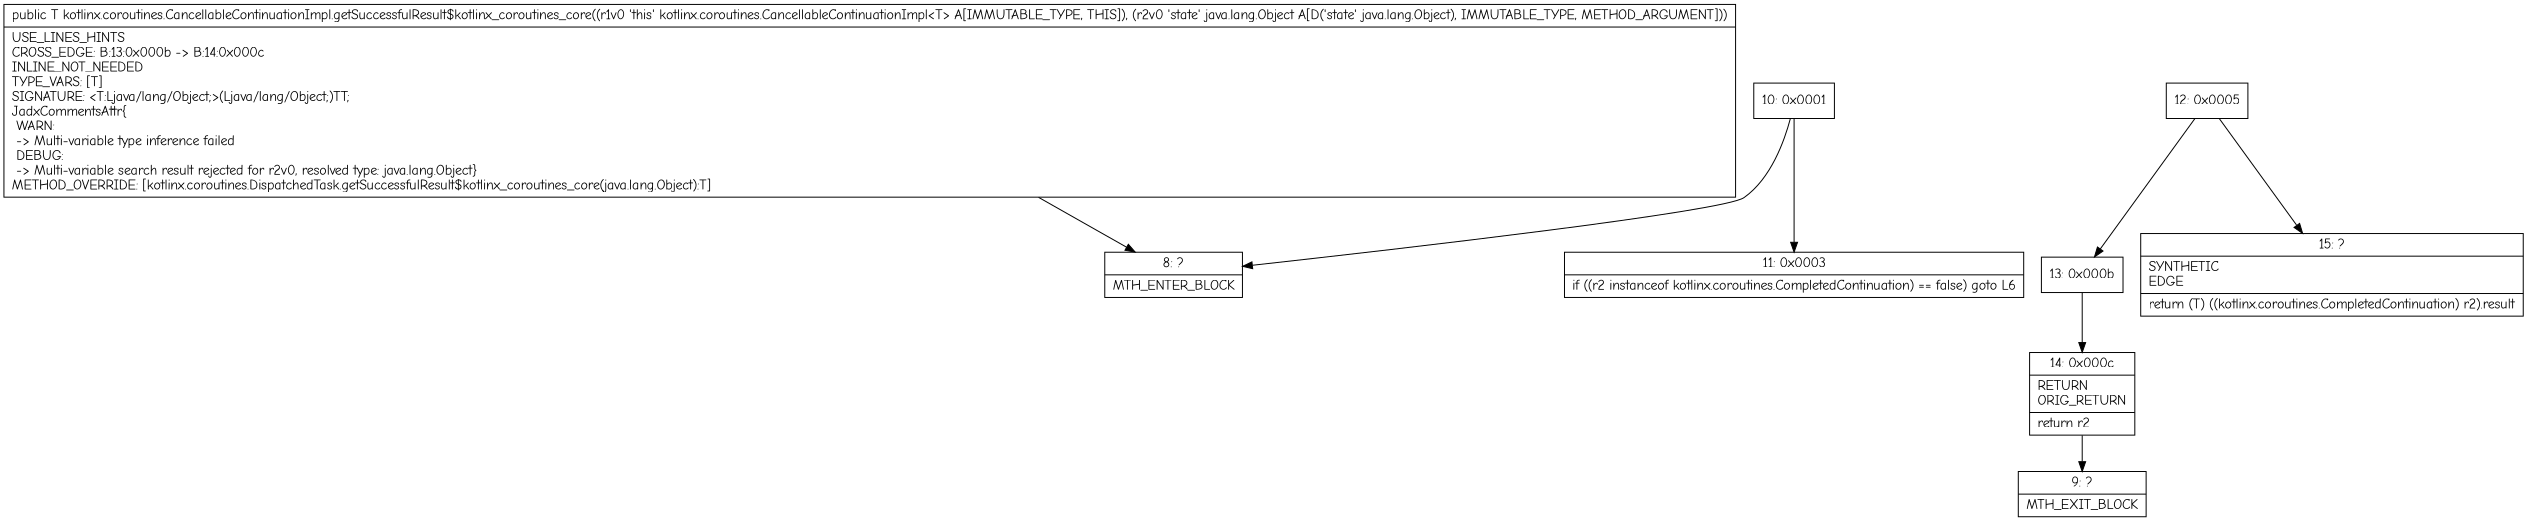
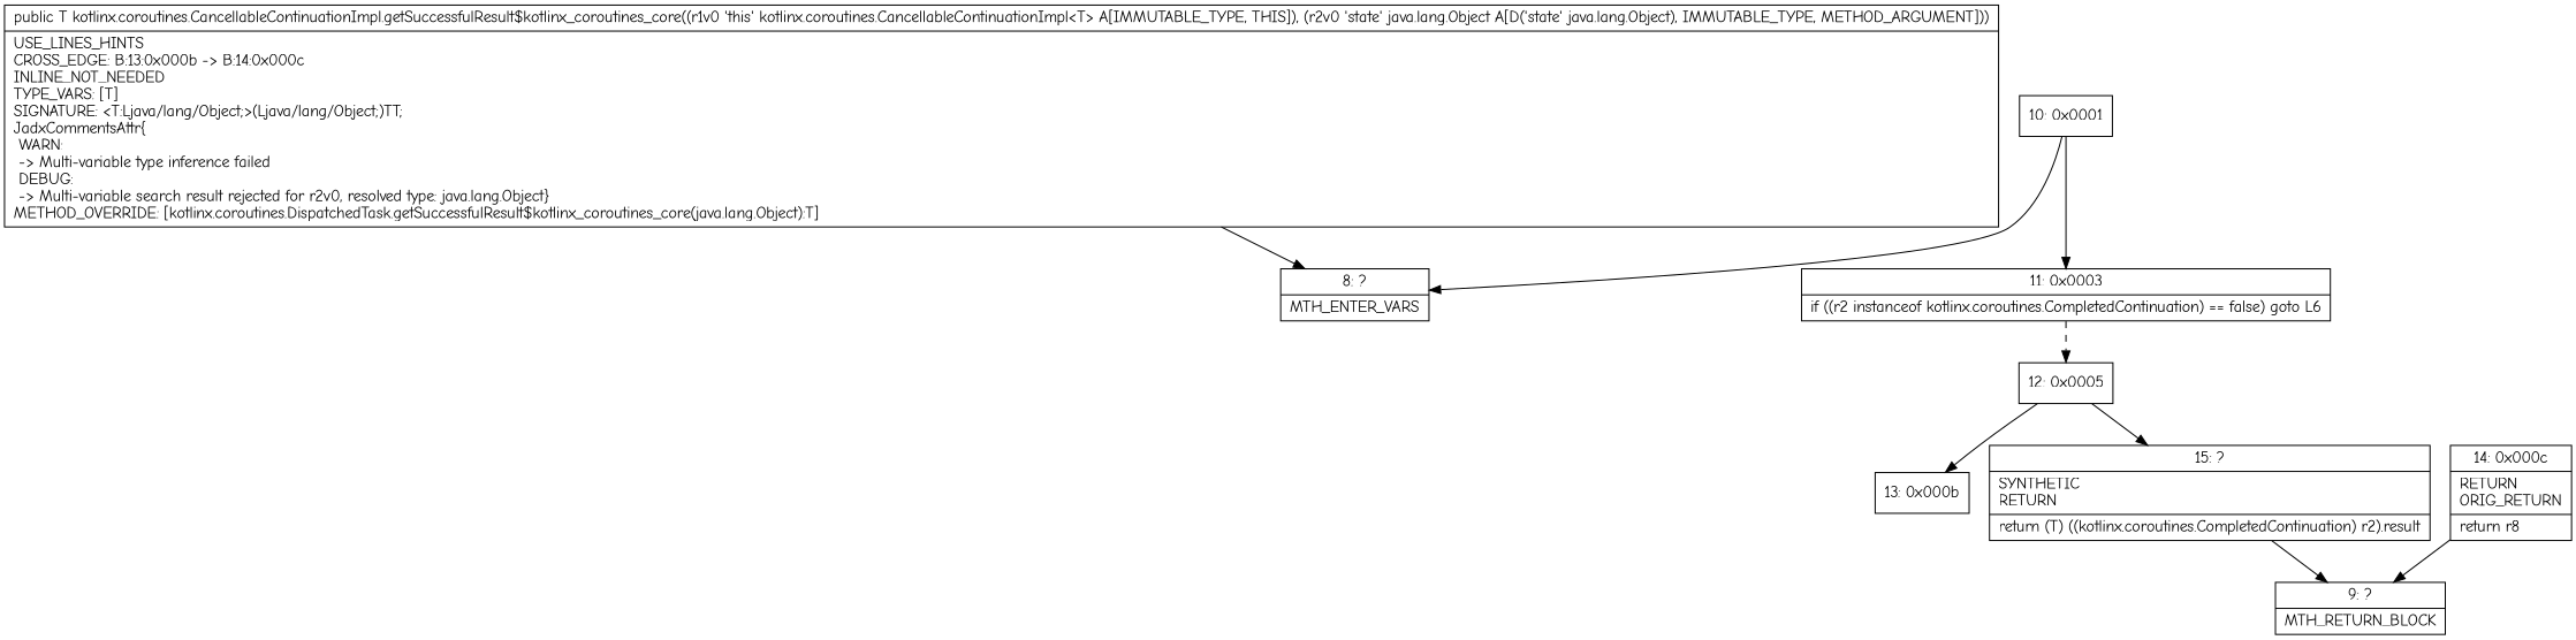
  digraph {
    fontname="Comic Neue"
    node [fontname="Comic Neue" shape=record]
    edge [fontname="Comic Neue"]
-   n1 [label="{8\:\ ?|MTH_ENTER_BLOCK\l}"]
+   n1 [label="{8\:\ ?|MTH_ENTER_VARS\l}"]
    n2 [label="{10\:\ 0x0001}"]
    n3 [label="{11\:\ 0x0003|if ((r2 instanceof kotlinx.coroutines.CompletedContinuation) == false) goto L6\l}"]
    n4 [label="{12\:\ 0x0005}"]
    n5 [label="{13\:\ 0x000b}"]
-   n6 [label="{15\:\ ?|SYNTHETIC\lEDGE\l|return (T) ((kotlinx.coroutines.CompletedContinuation) r2).result\l}"]
-   n7 [label="{14\:\ 0x000c|RETURN\lORIG_RETURN\l|return r2\l}"]
-   n8 [label="{9\:\ ?|MTH_EXIT_BLOCK\l}"]
+   n6 [label="{15\:\ ?|SYNTHETIC\lRETURN\l|return (T) ((kotlinx.coroutines.CompletedContinuation) r2).result\l}"]
+   n7 [label="{14\:\ 0x000c|RETURN\lORIG_RETURN\l|return r8\l}"]
+   n8 [label="{9\:\ ?|MTH_RETURN_BLOCK\l}"]
    n9 [label="{public T kotlinx.coroutines.CancellableContinuationImpl.getSuccessfulResult$kotlinx_coroutines_core((r1v0 'this' kotlinx.coroutines.CancellableContinuationImpl\<T\> A[IMMUTABLE_TYPE, THIS]), (r2v0 'state' java.lang.Object A[D('state' java.lang.Object), IMMUTABLE_TYPE, METHOD_ARGUMENT]))  | USE_LINES_HINTS\lCROSS_EDGE: B:13:0x000b \-\> B:14:0x000c\lINLINE_NOT_NEEDED\lTYPE_VARS: [T]\lSIGNATURE: \<T:Ljava\/lang\/Object;\>(Ljava\/lang\/Object;)TT;\lJadxCommentsAttr\{\l WARN: \l \-\> Multi\-variable type inference failed\l DEBUG: \l \-\> Multi\-variable search result rejected for r2v0, resolved type: java.lang.Object\}\lMETHOD_OVERRIDE: [kotlinx.coroutines.DispatchedTask.getSuccessfulResult$kotlinx_coroutines_core(java.lang.Object):T]\l}"]
    n2 -> n1
    n2 -> n3
+   n3 -> n4 [style=dashed]
    n4 -> n5
    n4 -> n6
-   n5 -> n7
+   n6 -> n8
    n7 -> n8
    n9 -> n1
  }
